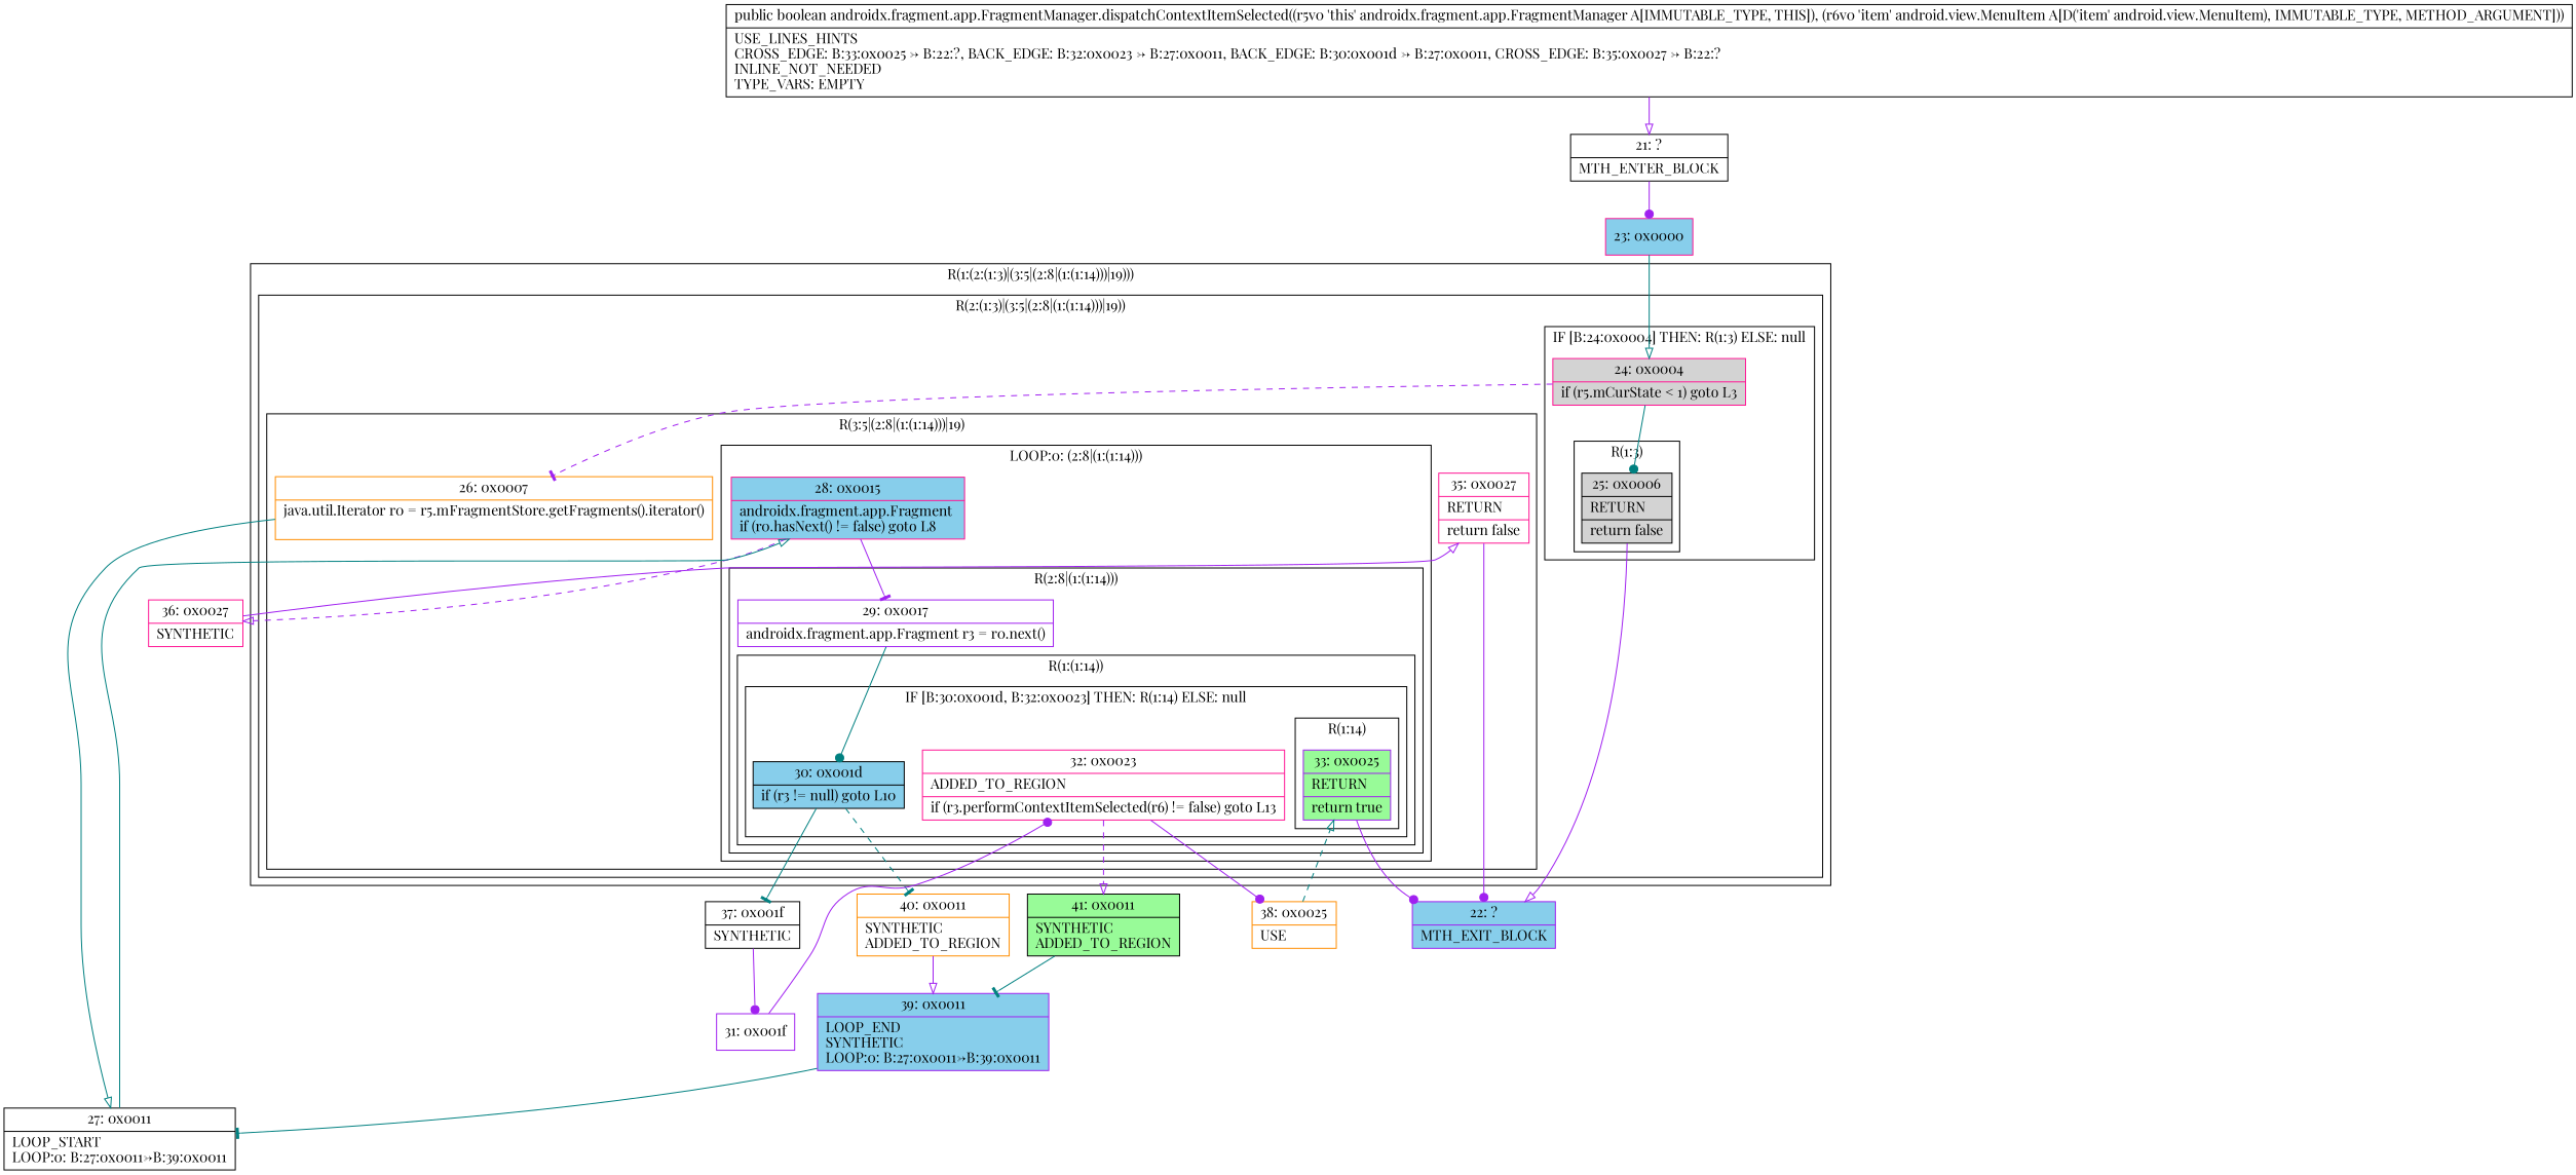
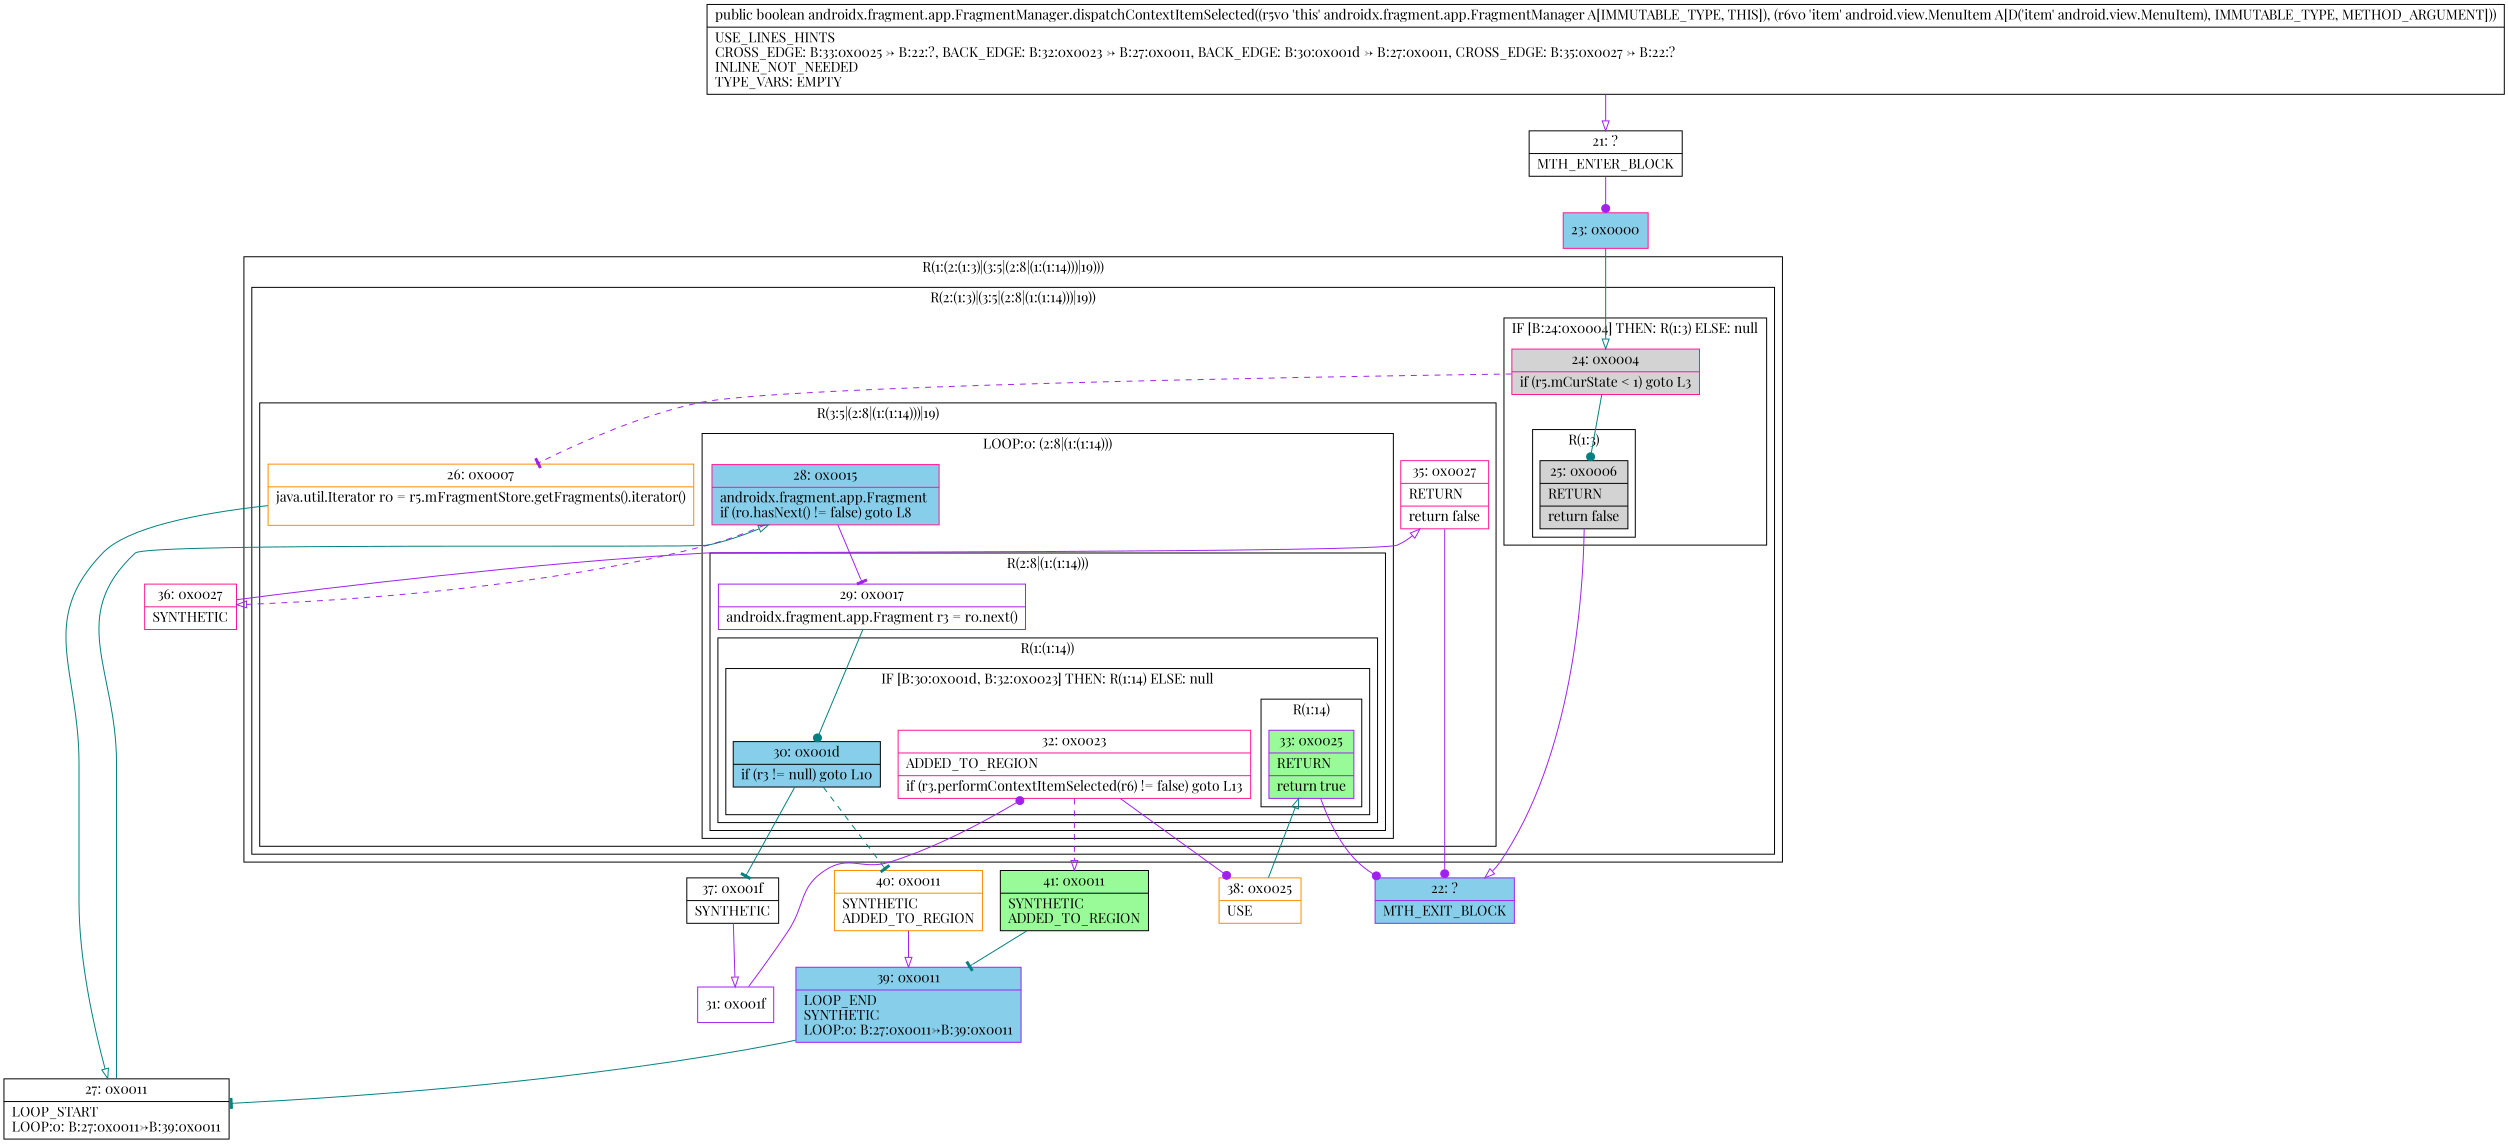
  digraph {
    fontname="Playfair Display"
    node [color=black fillcolor=white fontname="Playfair Display" shape=record style=filled]
    edge [arrowhead=onormal color=purple fontname="Playfair Display"]
    n1 [fillcolor=lightgrey label="{25\:\ 0x0006|RETURN\l|return false\l}"]
    n2 [color=deeppink fillcolor=lightgrey label="{24\:\ 0x0004|if (r5.mCurState \< 1) goto L3\l}"]
    n3 [color=purple fillcolor=palegreen label="{33\:\ 0x0025|RETURN\l|return true\l}"]
    n4 [fillcolor=skyblue label="{30\:\ 0x001d|if (r3 != null) goto L10\l}"]
    n5 [color=deeppink label="{32\:\ 0x0023|ADDED_TO_REGION\l|if (r3.performContextItemSelected(r6) != false) goto L13\l}"]
    n6 [color=purple label="{29\:\ 0x0017|androidx.fragment.app.Fragment r3 = r0.next()\l}"]
    n7 [color=deeppink fillcolor=skyblue label="{28\:\ 0x0015|androidx.fragment.app.Fragment \lif (r0.hasNext() != false) goto L8\l}"]
    n8 [color=darkorange label="{26\:\ 0x0007|java.util.Iterator r0 = r5.mFragmentStore.getFragments().iterator()\l\l}"]
    n9 [color=deeppink label="{35\:\ 0x0027|RETURN\l|return false\l}"]
    n10 [color=purple fillcolor=skyblue label="{22\:\ ?|MTH_EXIT_BLOCK\l}"]
    n11 [label="{37\:\ 0x001f|SYNTHETIC\l}"]
    n12 [color=darkorange label="{40\:\ 0x0011|SYNTHETIC\lADDED_TO_REGION\l}"]
    n13 [color=darkorange label="{38\:\ 0x0025|USE\l}"]
    n14 [fillcolor=palegreen label="{41\:\ 0x0011|SYNTHETIC\lADDED_TO_REGION\l}"]
    n15 [color=deeppink label="{36\:\ 0x0027|SYNTHETIC\l}"]
    n16 [label="{27\:\ 0x0011|LOOP_START\lLOOP:0: B:27:0x0011\-\>B:39:0x0011\l}"]
    n17 [color=purple label="{31\:\ 0x001f}"]
    n18 [color=purple fillcolor=skyblue label="{39\:\ 0x0011|LOOP_END\lSYNTHETIC\lLOOP:0: B:27:0x0011\-\>B:39:0x0011\l}"]
    n19 [label="{21\:\ ?|MTH_ENTER_BLOCK\l}"]
    n20 [color=deeppink fillcolor=skyblue label="{23\:\ 0x0000}"]
    n21 [label="{public boolean androidx.fragment.app.FragmentManager.dispatchContextItemSelected((r5v0 'this' androidx.fragment.app.FragmentManager A[IMMUTABLE_TYPE, THIS]), (r6v0 'item' android.view.MenuItem A[D('item' android.view.MenuItem), IMMUTABLE_TYPE, METHOD_ARGUMENT]))  | USE_LINES_HINTS\lCROSS_EDGE: B:33:0x0025 \-\> B:22:?, BACK_EDGE: B:32:0x0023 \-\> B:27:0x0011, BACK_EDGE: B:30:0x001d \-\> B:27:0x0011, CROSS_EDGE: B:35:0x0027 \-\> B:22:?\lINLINE_NOT_NEEDED\lTYPE_VARS: EMPTY\l}"]
    subgraph cluster_1 {
      label="R(1:(2:(1:3)|(3:5|(2:8|(1:(1:14)))|19)))"
      subgraph cluster_2 {
        label="R(2:(1:3)|(3:5|(2:8|(1:(1:14)))|19))"
        subgraph cluster_3 {
          label="IF [B:24:0x0004] THEN: R(1:3) ELSE: null"
          n2
          subgraph cluster_4 {
            label="R(1:3)"
            n1
          }
        }
        subgraph cluster_5 {
          label="R(3:5|(2:8|(1:(1:14)))|19)"
          n8
          n9
          subgraph cluster_6 {
            label="LOOP:0: (2:8|(1:(1:14)))"
            n7
            subgraph cluster_7 {
              label="R(2:8|(1:(1:14)))"
              n6
              subgraph cluster_8 {
                label="R(1:(1:14))"
                subgraph cluster_9 {
                  label="IF [B:30:0x001d, B:32:0x0023] THEN: R(1:14) ELSE: null"
                  n4
                  n5
                  subgraph cluster_10 {
                    label="R(1:14)"
                    n3
                  }
                }
              }
            }
          }
        }
      }
    }
    n1 -> n10
    n2 -> n1 [arrowhead=dot color=teal]
    n2 -> n8 [arrowhead=tee style=dashed]
    n3 -> n10 [arrowhead=dot]
    n4 -> n11 [arrowhead=tee color=teal]
    n4 -> n12 [arrowhead=tee color=teal style=dashed]
    n5 -> n13 [arrowhead=dot]
    n5 -> n14 [style=dashed]
    n6 -> n4 [arrowhead=dot color=teal]
    n7 -> n6 [arrowhead=tee]
    n7 -> n15 [style=dashed]
    n8 -> n16 [color=teal]
    n9 -> n10 [arrowhead=dot]
-   n11 -> n17 [arrowhead=dot]
+   n11 -> n17
    n12 -> n18
-   n13 -> n3 [color=teal style=dashed]
+   n13 -> n3 [color=teal]
    n14 -> n18 [arrowhead=tee color=teal]
    n15 -> n9
    n16 -> n7 [color=teal]
    n17 -> n5 [arrowhead=dot]
    n18 -> n16 [arrowhead=tee color=teal]
    n19 -> n20 [arrowhead=dot]
    n20 -> n2 [color=teal]
    n21 -> n19
  }
